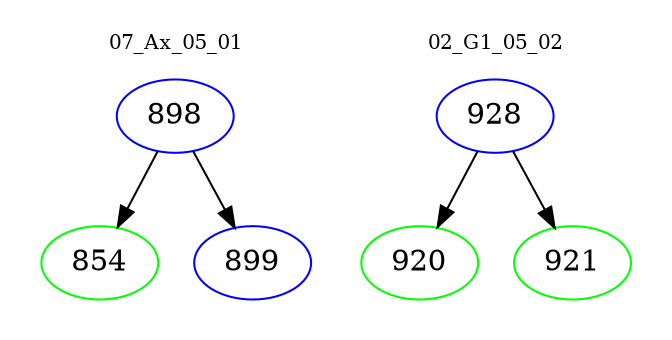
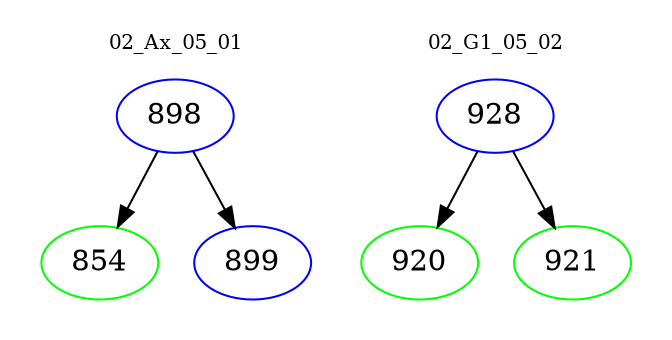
  digraph {
    node [color=blue]
    edge [color=black]
    n1 [label=898]
    n2 [color=green label=854]
    n3 [label=899]
    n4 [label=928]
    n5 [color=green label=920]
    n6 [color=green label=921]
    subgraph cluster_1 {
      color=white
      fontsize=10
-     label="07_Ax_05_01"
+     label="02_Ax_05_01"
      n1
      n2
      n3
    }
    subgraph cluster_2 {
      color=white
      fontsize=10
      label="02_G1_05_02"
      n4
      n5
      n6
    }
    n1 -> n2
    n1 -> n3
    n4 -> n5
    n4 -> n6
  }
